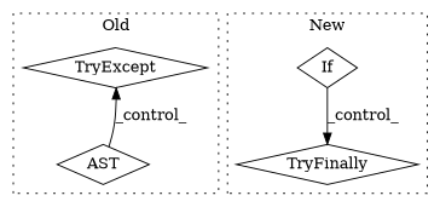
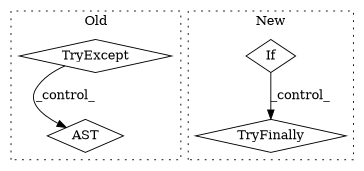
  digraph {
    node [shape=diamond]
    n1 [a=71 l=13 label=TryExcept s=1632]
    n2 [a=2 l="7,0" label=AST s="2076,0"]
    n3 [a=64 l=0 label=TryFinally s=2236]
    n4 [a=96 l=3 label=If s=3080]
    subgraph cluster_1 {
      label=Old
      style=dotted
      n1
      n2
    }
    subgraph cluster_2 {
      label=New
      style=dotted
      n3
      n4
    }
-   n2 -> n1 [label=_control_]
+   n1 -> n2 [label=_control_]
    n4 -> n3 [label=_control_]
  }
